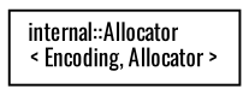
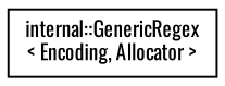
  digraph {
    rankdir=LR
    fontname=Oswald
-   n1 [color=black fillcolor=white fontname=Oswald fontsize=10 height=0.2 label="internal::Allocator\l\< Encoding, Allocator \>" shape=record style=filled width=0.4]
+   n1 [color=black fillcolor=white fontname=Oswald fontsize=10 height=0.2 label="internal::GenericRegex\l\< Encoding, Allocator \>" shape=record style=filled width=0.4]
  }
